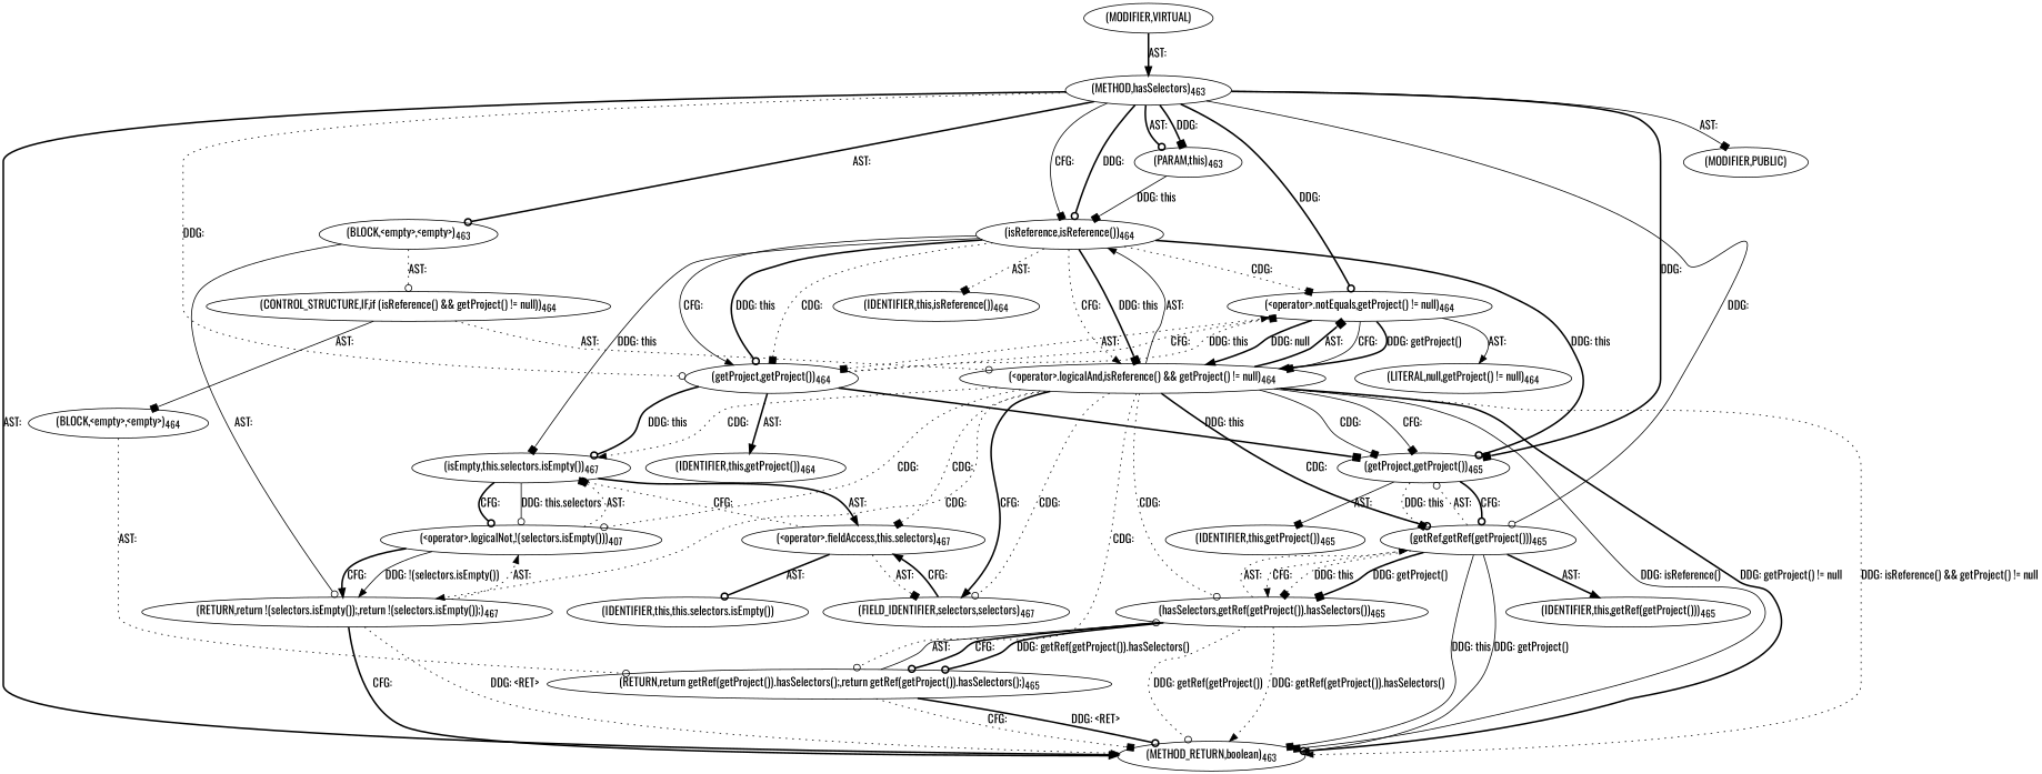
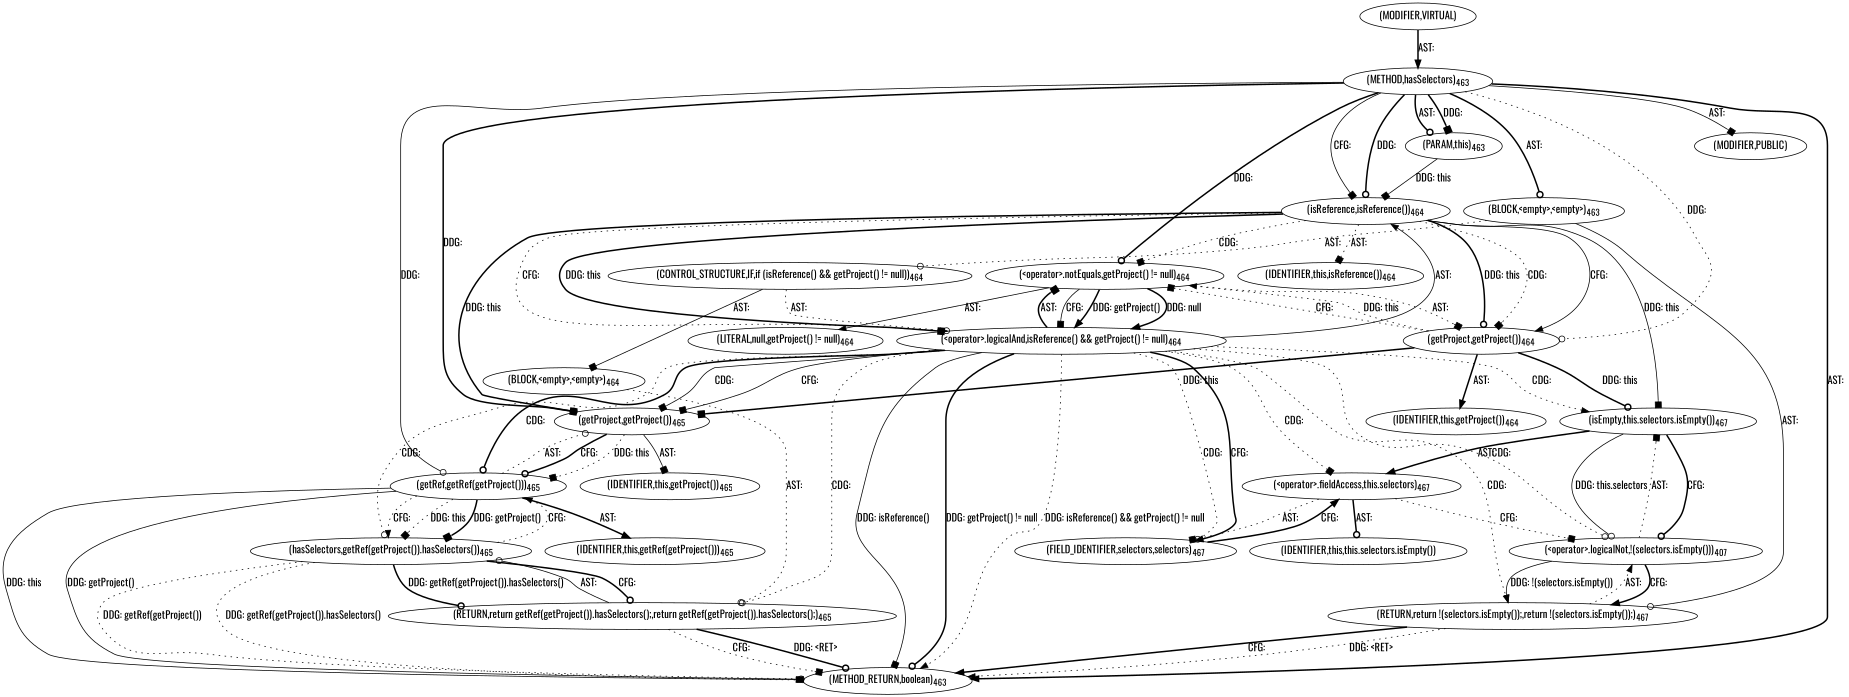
  digraph {
    fontname=Oswald
    node [fontname=Oswald]
    edge [arrowhead=odot fontname=Oswald style=bold]
    n1 [label=<(METHOD,hasSelectors)<SUB>463</SUB>>]
    n2 [label=<(PARAM,this)<SUB>463</SUB>>]
    n3 [label=<(BLOCK,&lt;empty&gt;,&lt;empty&gt;)<SUB>463</SUB>>]
    n4 [label=<(isReference,isReference())<SUB>464</SUB>>]
    n5 [label=<(&lt;operator&gt;.notEquals,getProject() != null)<SUB>464</SUB>>]
    n6 [label=<(getProject,getProject())<SUB>464</SUB>>]
    n7 [label=<(getRef,getRef(getProject()))<SUB>465</SUB>>]
    n8 [label=<(getProject,getProject())<SUB>465</SUB>>]
    n9 [label=<(MODIFIER,PUBLIC)>]
    n10 [label=<(METHOD_RETURN,boolean)<SUB>463</SUB>>]
    n11 [label=<(CONTROL_STRUCTURE,IF,if (isReference() &amp;&amp; getProject() != null))<SUB>464</SUB>>]
    n12 [label=<(RETURN,return !(selectors.isEmpty());,return !(selectors.isEmpty());)<SUB>467</SUB>>]
    n13 [label=<(&lt;operator&gt;.logicalAnd,isReference() &amp;&amp; getProject() != null)<SUB>464</SUB>>]
    n14 [label=<(isEmpty,this.selectors.isEmpty())<SUB>467</SUB>>]
    n15 [label=<(IDENTIFIER,this,isReference())<SUB>464</SUB>>]
    n16 [label=<(LITERAL,null,getProject() != null)<SUB>464</SUB>>]
    n17 [label=<(IDENTIFIER,this,getProject())<SUB>464</SUB>>]
    n18 [label=<(hasSelectors,getRef(getProject()).hasSelectors())<SUB>465</SUB>>]
    n19 [label=<(IDENTIFIER,this,getRef(getProject()))<SUB>465</SUB>>]
    n20 [label=<(IDENTIFIER,this,getProject())<SUB>465</SUB>>]
    n21 [label=<(MODIFIER,VIRTUAL)>]
    n22 [label=<(BLOCK,&lt;empty&gt;,&lt;empty&gt;)<SUB>464</SUB>>]
    n23 [label=<(&lt;operator&gt;.logicalNot,!(selectors.isEmpty()))<SUB>407</SUB>>]
    n24 [label=<(RETURN,return getRef(getProject()).hasSelectors();,return getRef(getProject()).hasSelectors();)<SUB>465</SUB>>]
    n25 [label=<(&lt;operator&gt;.fieldAccess,this.selectors)<SUB>467</SUB>>]
    n26 [label=<(FIELD_IDENTIFIER,selectors,selectors)<SUB>467</SUB>>]
    n27 [label=<(IDENTIFIER,this,this.selectors.isEmpty())>]
    n1 -> n2 [label="AST: "]
    n1 -> n2 [arrowhead=box label="DDG: "]
    n1 -> n3 [label="AST: "]
    n1 -> n4 [arrowhead=box label="CFG: " style=solid]
    n1 -> n4 [label="DDG: "]
    n1 -> n5 [label="DDG: "]
    n1 -> n6 [label="DDG: " style=dotted]
    n1 -> n7 [label="DDG: " style=solid]
    n1 -> n8 [arrowhead=box label="DDG: "]
    n1 -> n9 [arrowhead=box label="AST: " style=solid]
    n1 -> n10 [arrowhead=normal label="AST: "]
    n2 -> n4 [arrowhead=box label="DDG: this" style=solid]
    n3 -> n11 [label="AST: " style=dotted]
    n3 -> n12 [label="AST: " style=solid]
    n4 -> n5 [arrowhead=box label="CDG: " style=dotted]
    n4 -> n6 [arrowhead=normal label="CFG: " style=solid]
    n4 -> n6 [label="DDG: this"]
    n4 -> n6 [arrowhead=box label="CDG: " style=dotted]
    n4 -> n8 [label="DDG: this"]
    n4 -> n13 [arrowhead=normal label="CFG: " style=dotted]
    n4 -> n13 [arrowhead=box label="DDG: this"]
    n4 -> n14 [arrowhead=box label="DDG: this" style=solid]
    n4 -> n15 [arrowhead=box label="AST: " style=dotted]
    n5 -> n6 [arrowhead=box label="AST: " style=dotted]
    n5 -> n13 [arrowhead=box label="CFG: " style=solid]
    n5 -> n13 [arrowhead=normal label="DDG: getProject()"]
    n5 -> n13 [arrowhead=normal label="DDG: null"]
    n5 -> n16 [arrowhead=normal label="AST: " style=solid]
    n6 -> n5 [arrowhead=box label="CFG: " style=dotted]
    n6 -> n5 [arrowhead=normal label="DDG: this" style=dotted]
    n6 -> n8 [arrowhead=box label="DDG: this"]
    n6 -> n14 [label="DDG: this"]
    n6 -> n17 [arrowhead=normal label="AST: "]
    n7 -> n8 [label="AST: " style=dotted]
    n7 -> n10 [arrowhead=box label="DDG: this" style=solid]
    n7 -> n10 [arrowhead=normal label="DDG: getProject()" style=solid]
    n7 -> n18 [arrowhead=normal label="CFG: " style=dotted]
    n7 -> n18 [arrowhead=box label="DDG: this" style=dotted]
    n7 -> n18 [arrowhead=box label="DDG: getProject()"]
    n7 -> n19 [arrowhead=normal label="AST: "]
    n8 -> n7 [label="CFG: "]
    n8 -> n7 [arrowhead=box label="DDG: this" style=dotted]
    n8 -> n20 [arrowhead=box label="AST: " style=solid]
    n11 -> n13 [label="AST: " style=dotted]
    n11 -> n22 [arrowhead=box label="AST: " style=solid]
    n12 -> n10 [arrowhead=normal label="CFG: "]
    n12 -> n10 [arrowhead=normal label="DDG: &lt;RET&gt;" style=dotted]
    n12 -> n23 [arrowhead=normal label="AST: " style=dotted]
    n13 -> n4 [arrowhead=normal label="AST: " style=solid]
    n13 -> n5 [arrowhead=box label="AST: "]
    n13 -> n7 [label="CDG: "]
    n13 -> n8 [arrowhead=box label="CFG: " style=solid]
    n13 -> n8 [arrowhead=box label="CDG: " style=solid]
    n13 -> n10 [arrowhead=box label="DDG: isReference()" style=solid]
    n13 -> n10 [label="DDG: getProject() != null"]
    n13 -> n10 [arrowhead=normal label="DDG: isReference() &amp;&amp; getProject() != null" style=dotted]
    n13 -> n12 [arrowhead=normal label="CDG: " style=dotted]
    n13 -> n14 [arrowhead=normal label="CDG: " style=dotted]
    n13 -> n18 [label="CDG: " style=dotted]
    n13 -> n23 [label="CDG: " style=dotted]
    n13 -> n24 [label="CDG: " style=dotted]
    n13 -> n25 [arrowhead=box label="CDG: " style=dotted]
    n13 -> n26 [arrowhead=normal label="CFG: "]
    n13 -> n26 [label="CDG: " style=dotted]
    n14 -> n23 [label="CFG: "]
    n14 -> n23 [label="DDG: this.selectors" style=solid]
    n14 -> n25 [arrowhead=normal label="AST: "]
-   n18 -> n7 [arrowhead=normal label="AST: " style=dotted]
+   n18 -> n7 [arrowhead=normal label="CFG: " style=dotted]
    n18 -> n10 [label="DDG: getRef(getProject())" style=dotted]
    n18 -> n10 [arrowhead=normal label="DDG: getRef(getProject()).hasSelectors()" style=dotted]
    n18 -> n24 [label="CFG: "]
    n18 -> n24 [label="DDG: getRef(getProject()).hasSelectors()"]
    n21 -> n1 [arrowhead=normal label="AST: "]
    n22 -> n24 [label="AST: " style=dotted]
    n23 -> n12 [arrowhead=normal label="CFG: "]
    n23 -> n12 [arrowhead=normal label="DDG: !(selectors.isEmpty())" style=solid]
    n23 -> n14 [arrowhead=box label="AST: " style=dotted]
    n24 -> n10 [arrowhead=box label="CFG: " style=dotted]
    n24 -> n10 [label="DDG: &lt;RET&gt;"]
    n24 -> n18 [label="AST: " style=solid]
-   n25 -> n14 [arrowhead=box label="CFG: " style=dotted]
+   n25 -> n23 [arrowhead=box label="CFG: " style=dotted]
    n25 -> n26 [arrowhead=box label="AST: " style=dotted]
    n25 -> n27 [label="AST: "]
    n26 -> n25 [arrowhead=normal label="CFG: "]
  }
